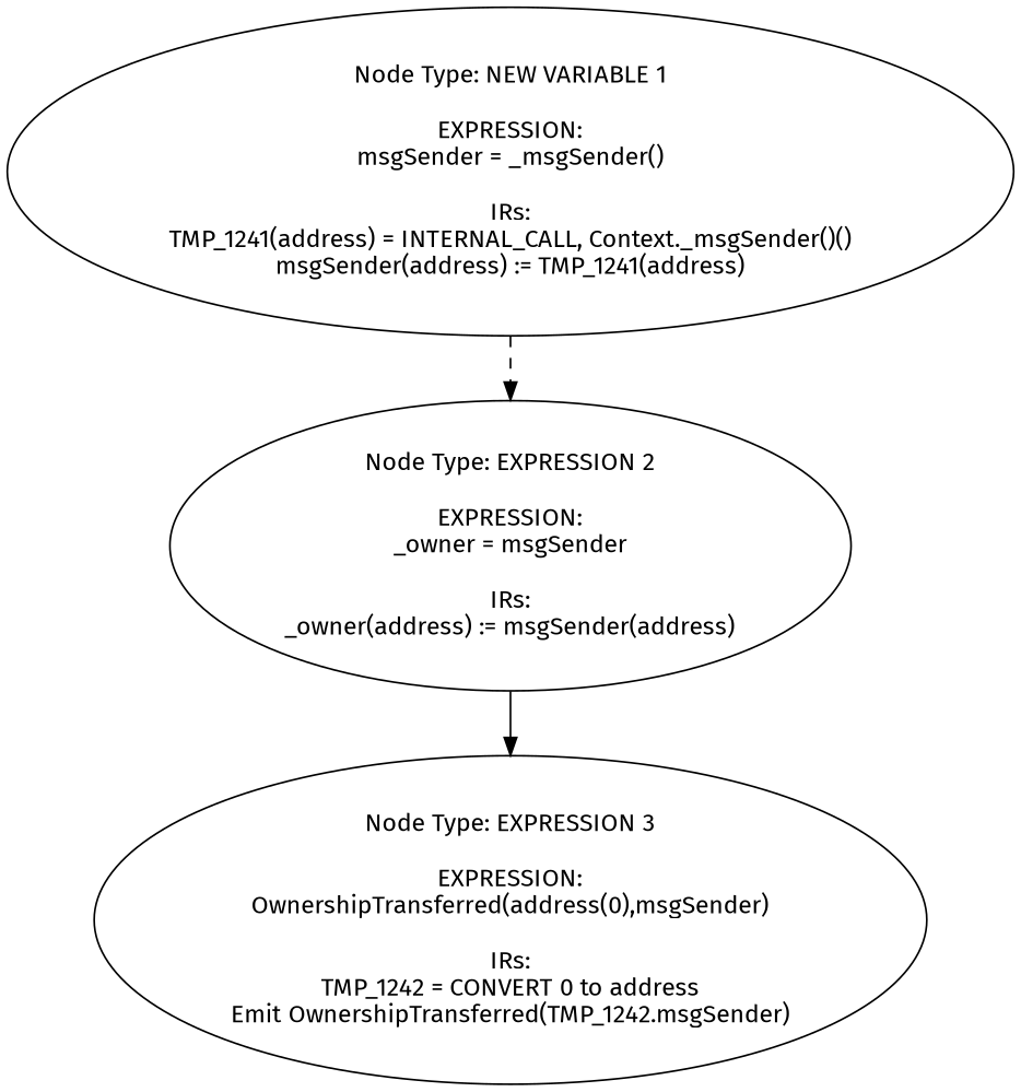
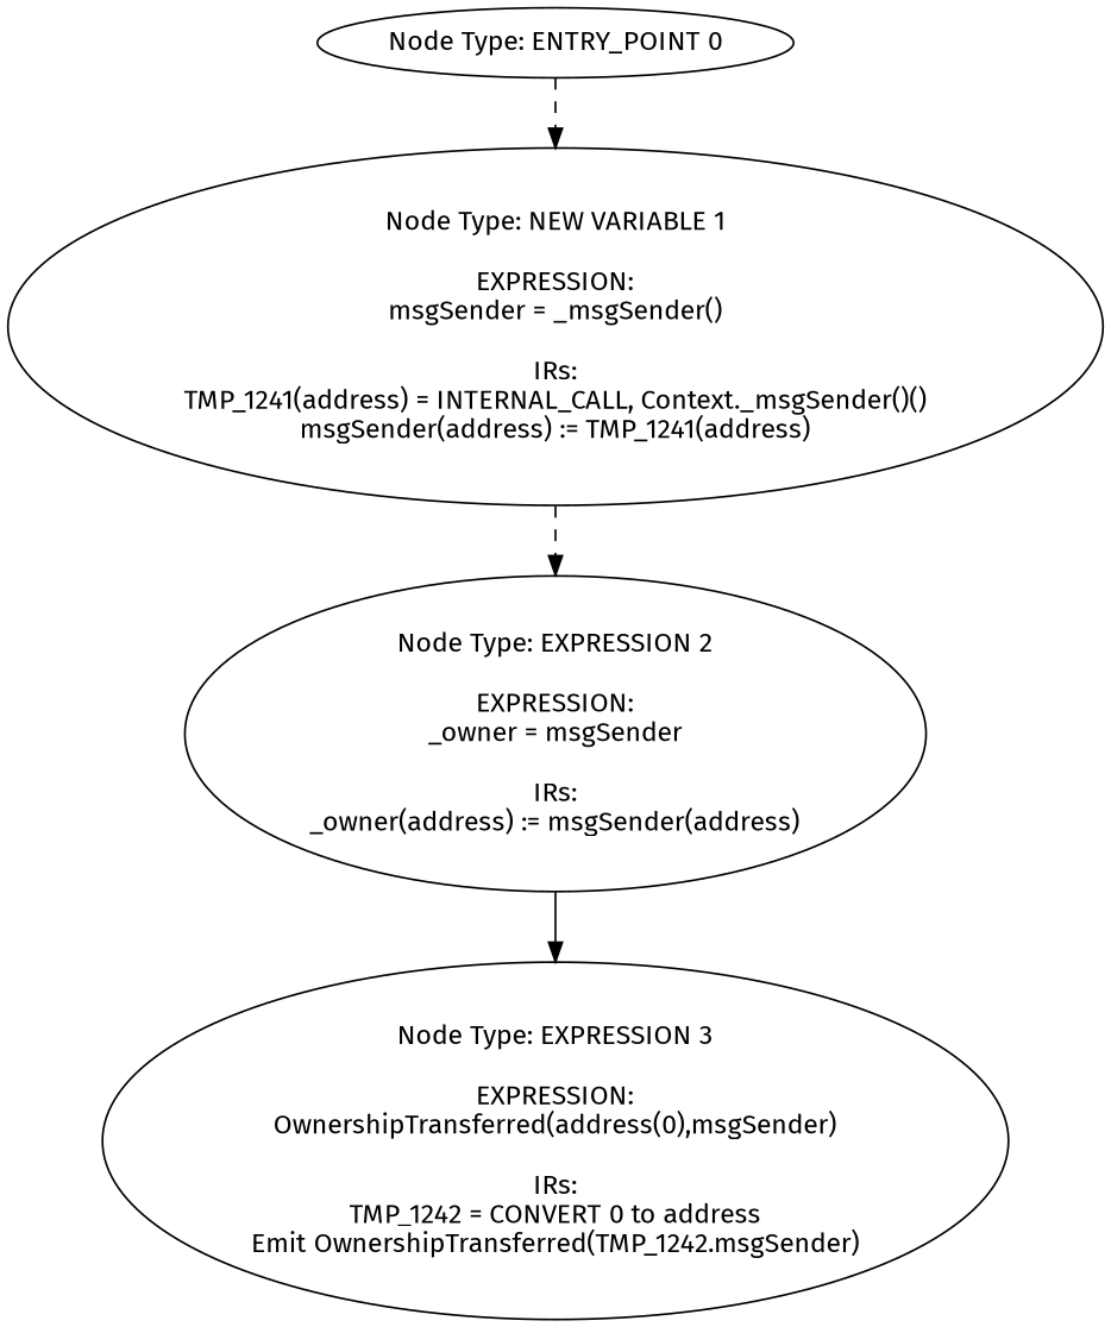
  digraph {
    fontname="Fira Sans"
    node [fontname="Fira Sans"]
    edge [style=dashed fontname="Fira Sans"]
+   n1 [label="Node Type: ENTRY_POINT 0\n"]
    n2 [label="Node Type: NEW VARIABLE 1\n\nEXPRESSION:\nmsgSender = _msgSender()\n\nIRs:\nTMP_1241(address) = INTERNAL_CALL, Context._msgSender()()\nmsgSender(address) := TMP_1241(address)"]
    n3 [label="Node Type: EXPRESSION 2\n\nEXPRESSION:\n_owner = msgSender\n\nIRs:\n_owner(address) := msgSender(address)"]
    n4 [label="Node Type: EXPRESSION 3\n\nEXPRESSION:\nOwnershipTransferred(address(0),msgSender)\n\nIRs:\nTMP_1242 = CONVERT 0 to address\nEmit OwnershipTransferred(TMP_1242.msgSender)"]
+   n1 -> n2
    n2 -> n3
    n3 -> n4 [style=solid]
  }
